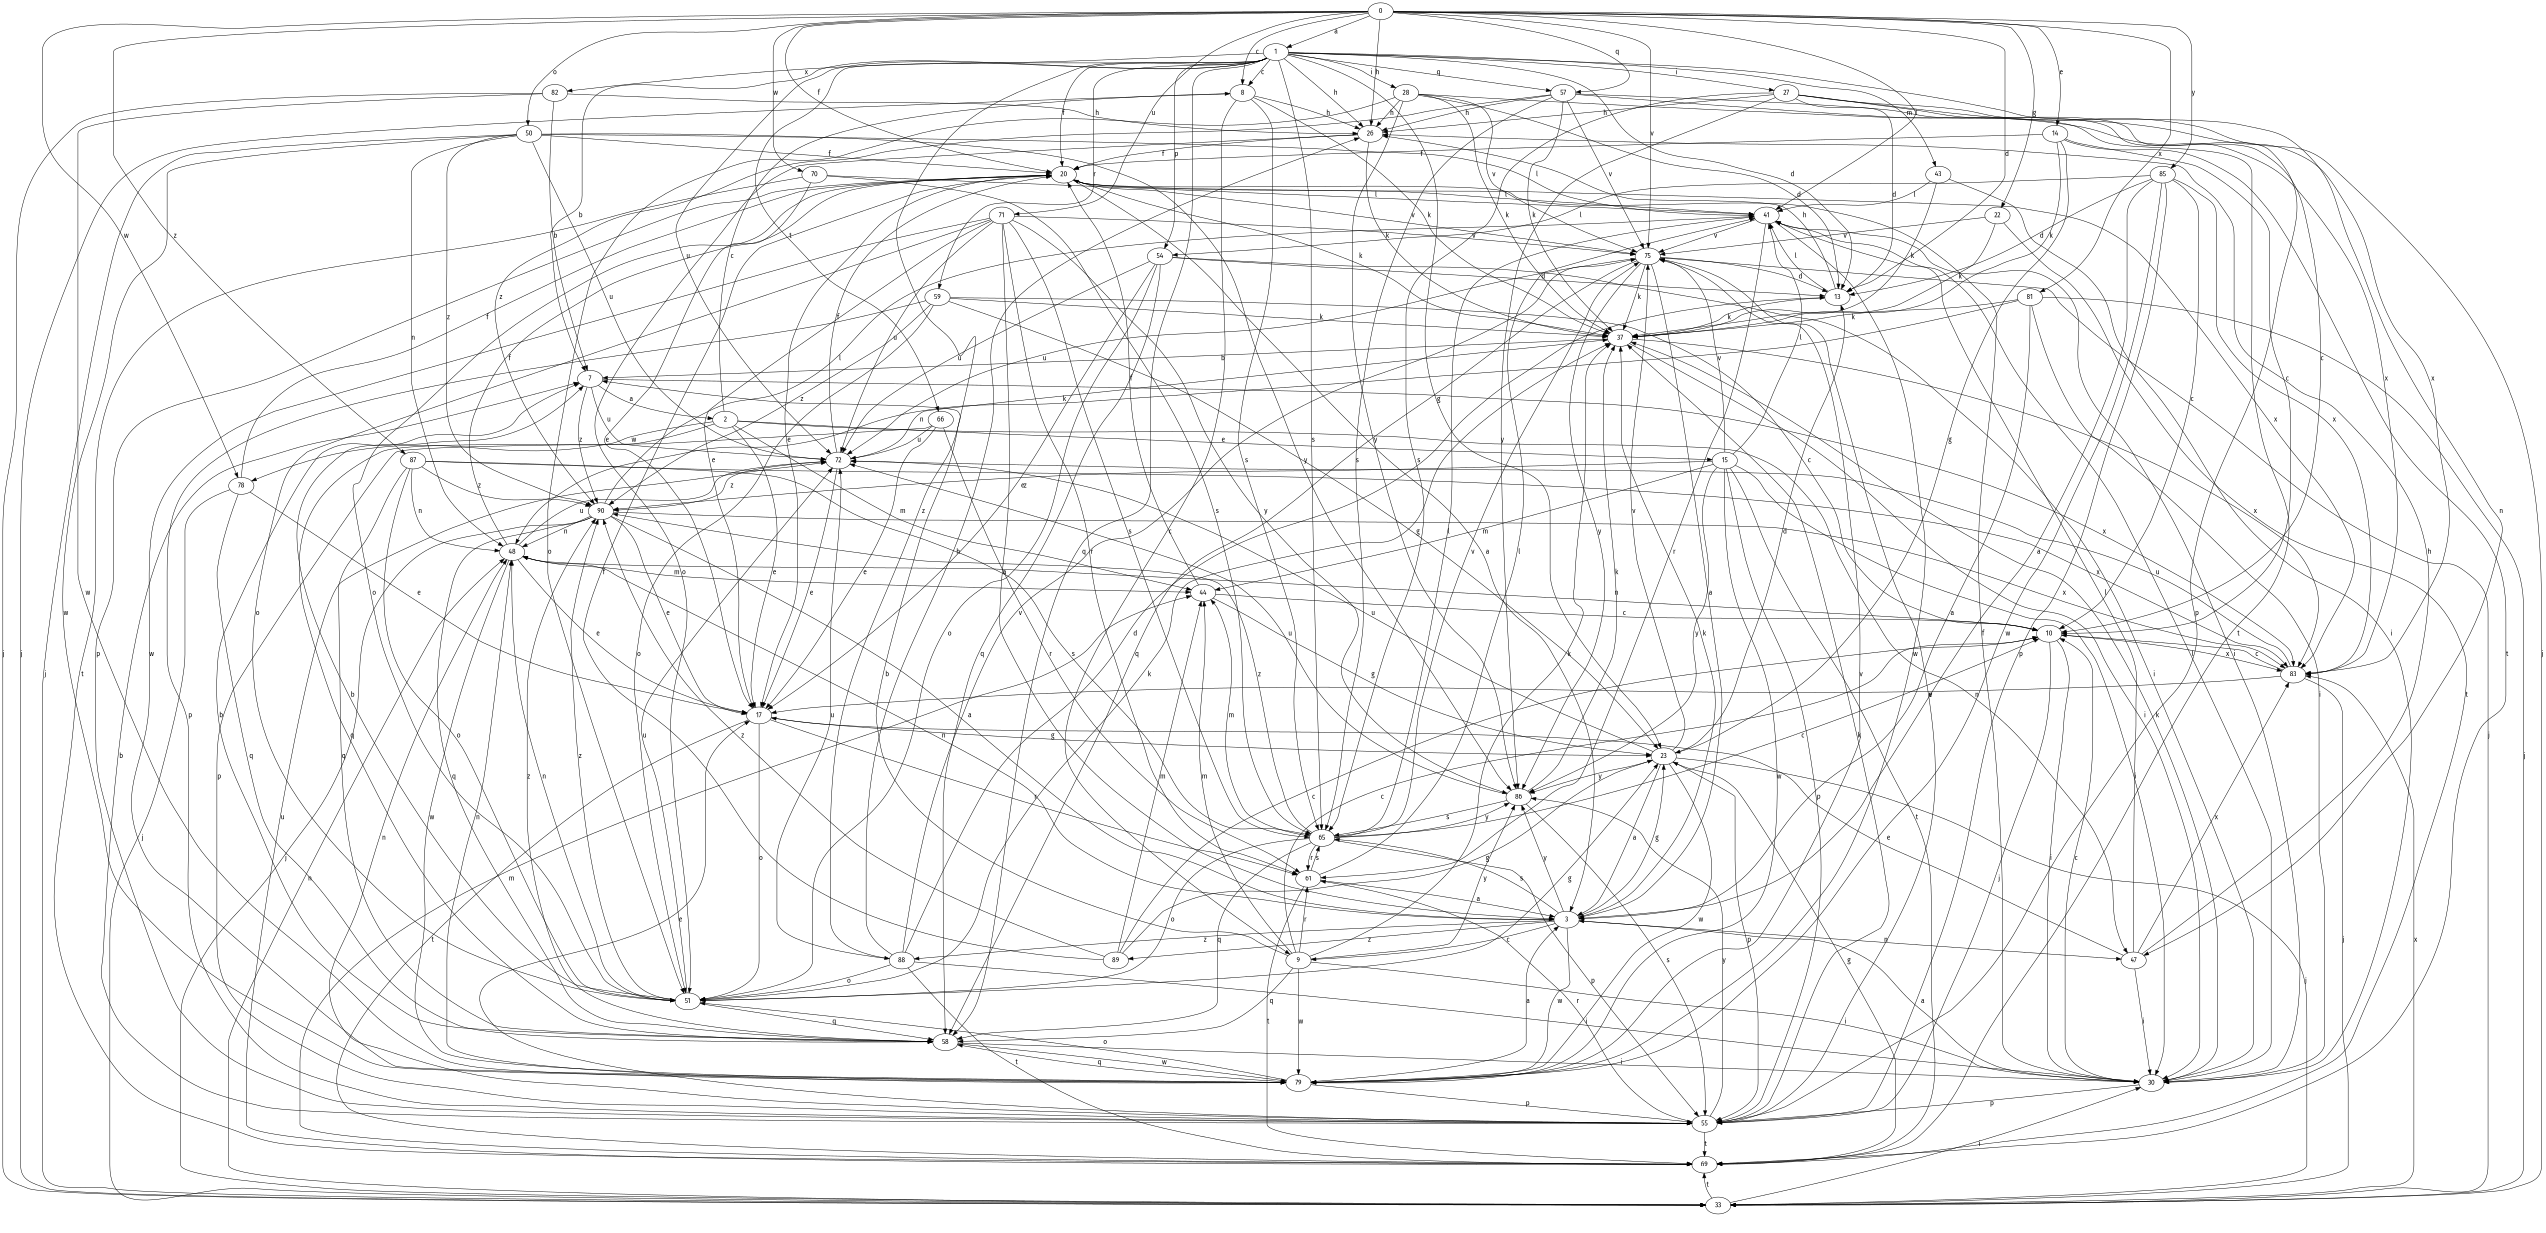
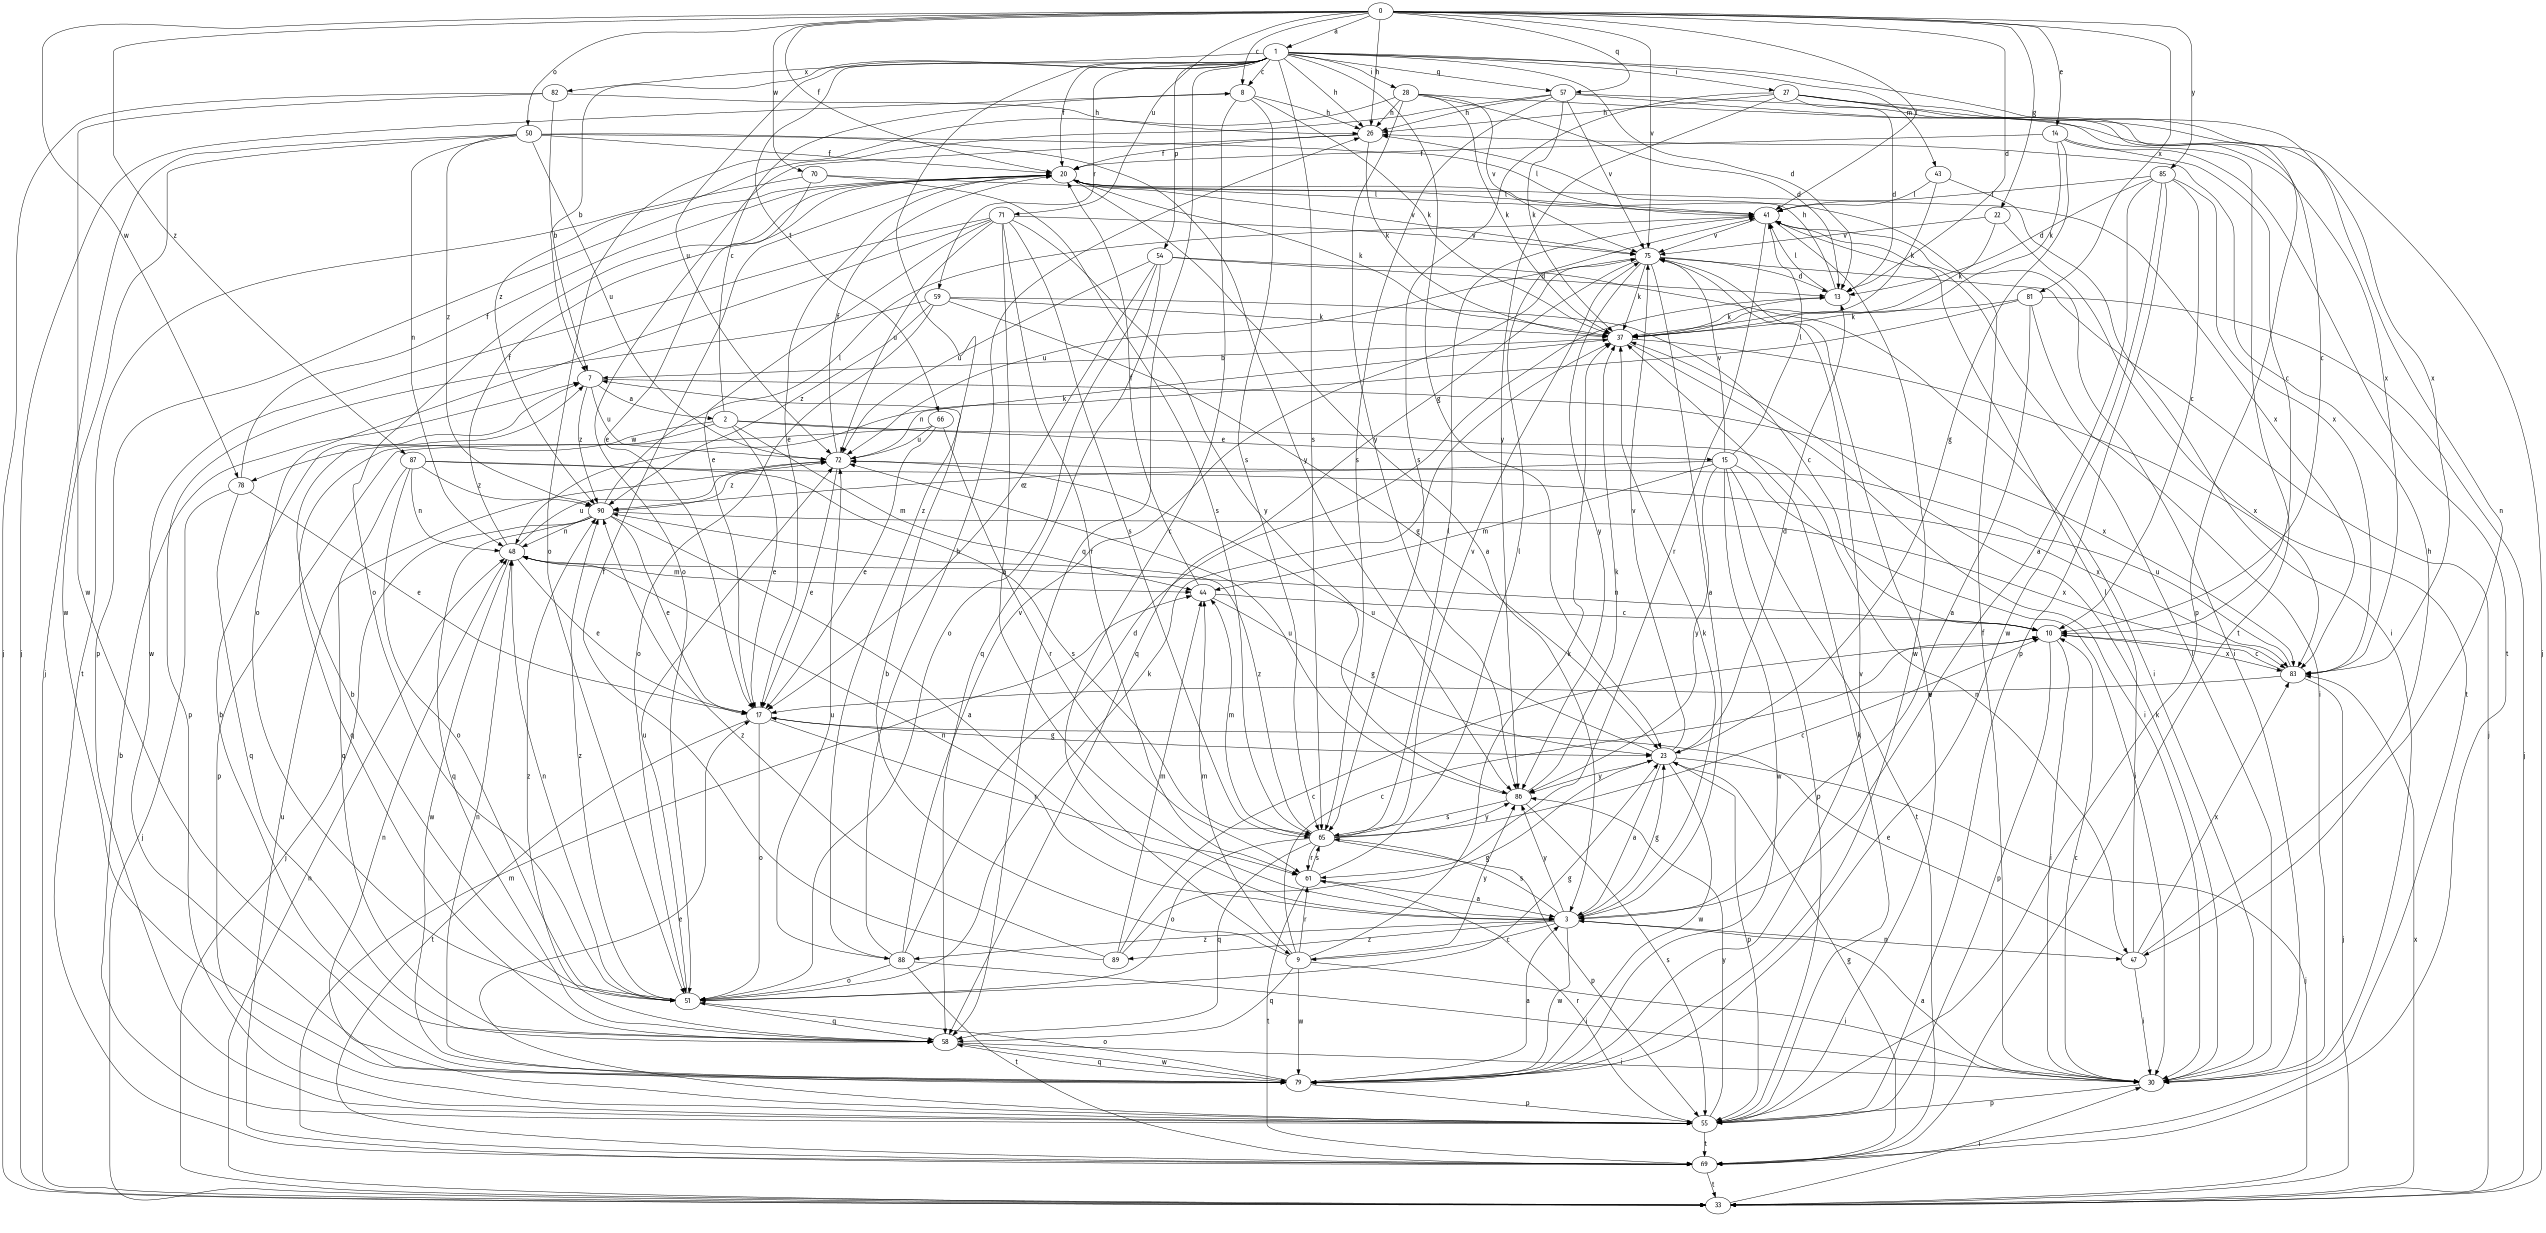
  strict digraph {
    fontname="Fira Sans"
    node [fontname="Fira Sans"]
    edge [fontname="Fira Sans"]
    0
    1
    8
    13
    14
    20
    22
    26
    41
    50
    57
    71
    75
    n14 [label=70]
    78
    81
    85
    87
    7
    23
    27
    28
    43
    47
    54
    58
    59
    65
    66
    72
    82
    88
    9
    37
    33
    10
    69
    17
    3
    83
    55
    51
    79
    30
    61
    48
    86
    90
    2
    44
    15
    89
    0 -> 1 [label=a]
    0 -> 8 [label=c]
    0 -> 13 [label=d]
    0 -> 14 [label=e]
    0 -> 20 [label=f]
    0 -> 22 [label=g]
    0 -> 26 [label=h]
    0 -> 41 [label=l]
    0 -> 50 [label=o]
    0 -> 57 [label=q]
    0 -> 71 [label=u]
    0 -> 75 [label=v]
    0 -> n14 [label=w]
    0 -> 78 [label=w]
    0 -> 81 [label=x]
    0 -> 85 [label=y]
    0 -> 87 [label=z]
    1 -> 8 [label=c]
    1 -> 13 [label=d]
    1 -> 20 [label=f]
    1 -> 26 [label=h]
    1 -> 57 [label=q]
    1 -> 7 [label=b]
    1 -> 23 [label=g]
    1 -> 27 [label=i]
    1 -> 28 [label=i]
    1 -> 43 [label=m]
    1 -> 47 [label=n]
    1 -> 54 [label=p]
    1 -> 58 [label=q]
    1 -> 59 [label=r]
    1 -> 65 [label=s]
    1 -> 66 [label=t]
    1 -> 72 [label=u]
    1 -> 82 [label=x]
    1 -> 88 [label=z]
    8 -> 26 [label=h]
    8 -> 65 [label=s]
    8 -> 9 [label=c]
    8 -> 37 [label=k]
    8 -> 33 [label=j]
    13 -> 26 [label=h]
    13 -> 41 [label=l]
    13 -> 37 [label=k]
    14 -> 20 [label=f]
    14 -> 23 [label=g]
    14 -> 37 [label=k]
    14 -> 10 [label=c]
    14 -> 69 [label=t]
    20 -> 41 [label=l]
    20 -> 75 [label=v]
    20 -> 37 [label=k]
    20 -> 17 [label=e]
    20 -> 3 [label=a]
    20 -> 83 [label=x]
    20 -> 55 [label=p]
    20 -> 51 [label=o]
    22 -> 75 [label=v]
    22 -> 37 [label=k]
    22 -> 69 [label=t]
    26 -> 20 [label=f]
    26 -> 37 [label=k]
    26 -> 51 [label=o]
    41 -> 75 [label=v]
    41 -> 79 [label=w]
    41 -> 30 [label=i]
    41 -> 61 [label=r]
    50 -> 20 [label=f]
    50 -> 41 [label=l]
    50 -> 72 [label=u]
    50 -> 33 [label=j]
    50 -> 79 [label=w]
    50 -> 48 [label=n]
    50 -> 86 [label=y]
    50 -> 90 [label=z]
    57 -> 26 [label=h]
    57 -> 75 [label=v]
    57 -> 65 [label=s]
    57 -> 37 [label=k]
    57 -> 10 [label=c]
    57 -> 69 [label=t]
    57 -> 90 [label=z]
    71 -> 75 [label=v]
    71 -> 65 [label=s]
    71 -> 72 [label=u]
    71 -> 17 [label=e]
    71 -> 3 [label=a]
    71 -> 51 [label=o]
    71 -> 79 [label=w]
    71 -> 61 [label=r]
    71 -> 86 [label=y]
    75 -> 13 [label=d]
    75 -> 58 [label=q]
    75 -> 72 [label=u]
    75 -> 37 [label=k]
    75 -> 33 [label=j]
    75 -> 3 [label=a]
    75 -> 86 [label=y]
    n14 -> 41 [label=l]
    n14 -> 65 [label=s]
    n14 -> 69 [label=t]
    n14 -> 17 [label=e]
    78 -> 20 [label=f]
    78 -> 58 [label=q]
    78 -> 33 [label=j]
    78 -> 17 [label=e]
    81 -> 37 [label=k]
    81 -> 33 [label=j]
    81 -> 3 [label=a]
    81 -> 30 [label=i]
    81 -> 48 [label=n]
    85 -> 13 [label=d]
-   85 -> 54 [label=l]
+   85 -> 41 [label=l]
    85 -> 10 [label=c]
    85 -> 3 [label=a]
    85 -> 83 [label=x]
    85 -> 55 [label=p]
    85 -> 79 [label=w]
    87 -> 58 [label=q]
    87 -> 65 [label=s]
    87 -> 83 [label=x]
    87 -> 51 [label=o]
    87 -> 48 [label=n]
    87 -> 90 [label=z]
    7 -> 72 [label=u]
    7 -> 83 [label=x]
    7 -> 90 [label=z]
    7 -> 2 [label=a]
    23 -> 13 [label=d]
    23 -> 75 [label=v]
    23 -> 72 [label=u]
    23 -> 33 [label=j]
    23 -> 3 [label=a]
    23 -> 55 [label=p]
    23 -> 79 [label=w]
    23 -> 86 [label=y]
    27 -> 13 [label=d]
    27 -> 26 [label=h]
    27 -> 65 [label=s]
    27 -> 33 [label=j]
    27 -> 83 [label=x]
    27 -> 55 [label=p]
    27 -> 86 [label=y]
    28 -> 13 [label=d]
    28 -> 26 [label=h]
    28 -> 75 [label=v]
    28 -> 37 [label=k]
    28 -> 83 [label=x]
    28 -> 51 [label=o]
    28 -> 86 [label=y]
    43 -> 41 [label=l]
    43 -> 37 [label=k]
    43 -> 30 [label=i]
    47 -> 26 [label=h]
    47 -> 41 [label=l]
    47 -> 17 [label=e]
    47 -> 83 [label=x]
    47 -> 30 [label=i]
    54 -> 13 [label=d]
    54 -> 58 [label=q]
    54 -> 72 [label=u]
    54 -> 17 [label=e]
    54 -> 51 [label=o]
    54 -> 30 [label=i]
    58 -> 7 [label=b]
    58 -> 79 [label=w]
    58 -> 30 [label=i]
    58 -> 90 [label=z]
    59 -> 23 [label=g]
    59 -> 37 [label=k]
    59 -> 10 [label=c]
    59 -> 55 [label=p]
    59 -> 51 [label=o]
    59 -> 90 [label=z]
    65 -> 41 [label=l]
    65 -> 75 [label=v]
    65 -> 58 [label=q]
    65 -> 10 [label=c]
    65 -> 55 [label=p]
    65 -> 51 [label=o]
    65 -> 61 [label=r]
    65 -> 86 [label=y]
    65 -> 90 [label=z]
    65 -> 44 [label=m]
    66 -> 72 [label=u]
    66 -> 17 [label=e]
    66 -> 55 [label=p]
    66 -> 61 [label=r]
    72 -> 20 [label=f]
    72 -> 37 [label=k]
    72 -> 17 [label=e]
    72 -> 90 [label=z]
    82 -> 26 [label=h]
    82 -> 7 [label=b]
    82 -> 33 [label=j]
    82 -> 79 [label=w]
    88 -> 13 [label=d]
    88 -> 26 [label=h]
    88 -> 75 [label=v]
    88 -> 72 [label=u]
    88 -> 69 [label=t]
    88 -> 51 [label=o]
    88 -> 30 [label=i]
    9 -> 7 [label=b]
    9 -> 58 [label=q]
    9 -> 37 [label=k]
    9 -> 10 [label=c]
    9 -> 79 [label=w]
    9 -> 30 [label=i]
    9 -> 61 [label=r]
    9 -> 86 [label=y]
    9 -> 44 [label=m]
    37 -> 7 [label=b]
    37 -> 83 [label=x]
    37 -> 30 [label=i]
-   33 -> 69 [label=t]
+   69 -> 33 [label=t]
    33 -> 83 [label=x]
    33 -> 30 [label=i]
    33 -> 48 [label=n]
    10 -> 83 [label=x]
-   10 -> 55 [label=j]
+   10 -> 55 [label=p]
    10 -> 30 [label=i]
    10 -> 48 [label=n]
    69 -> 23 [label=g]
    69 -> 72 [label=u]
    69 -> 44 [label=m]
    17 -> 23 [label=g]
    17 -> 69 [label=t]
    17 -> 51 [label=o]
    17 -> 61 [label=r]
    3 -> 23 [label=g]
    3 -> 47 [label=n]
    3 -> 65 [label=s]
    3 -> 88 [label=z]
    3 -> 9 [label=c]
    3 -> 37 [label=k]
    3 -> 79 [label=w]
    3 -> 48 [label=n]
    3 -> 86 [label=y]
    3 -> 89 [label=z]
    83 -> 72 [label=u]
    83 -> 33 [label=j]
    83 -> 10 [label=c]
    83 -> 17 [label=e]
    55 -> 75 [label=v]
    55 -> 7 [label=b]
    55 -> 37 [label=k]
    55 -> 69 [label=t]
    55 -> 17 [label=e]
    55 -> 61 [label=r]
    55 -> 48 [label=n]
    55 -> 86 [label=y]
    51 -> 7 [label=b]
    51 -> 23 [label=g]
    51 -> 58 [label=q]
    51 -> 72 [label=u]
    51 -> 37 [label=k]
    51 -> 48 [label=n]
    51 -> 90 [label=z]
    79 -> 75 [label=v]
    79 -> 58 [label=q]
    79 -> 3 [label=a]
    79 -> 55 [label=p]
    79 -> 51 [label=o]
    79 -> 48 [label=n]
    30 -> 20 [label=f]
    30 -> 41 [label=l]
    30 -> 37 [label=k]
    30 -> 10 [label=c]
    30 -> 3 [label=a]
    30 -> 55 [label=p]
    61 -> 41 [label=l]
    61 -> 65 [label=s]
    61 -> 69 [label=t]
    61 -> 3 [label=a]
    48 -> 20 [label=f]
    48 -> 72 [label=u]
    48 -> 17 [label=e]
    48 -> 79 [label=w]
    48 -> 44 [label=m]
    86 -> 65 [label=s]
    86 -> 72 [label=u]
    86 -> 37 [label=k]
    86 -> 55 [label=s]
    90 -> 41 [label=l]
    90 -> 58 [label=q]
    90 -> 33 [label=j]
    90 -> 17 [label=e]
    90 -> 3 [label=a]
    90 -> 83 [label=x]
    90 -> 48 [label=n]
    2 -> 8 [label=c]
    2 -> 78 [label=w]
    2 -> 47 [label=n]
    2 -> 58 [label=q]
    2 -> 17 [label=e]
    2 -> 44 [label=m]
    2 -> 15 [label=e]
    44 -> 20 [label=f]
    44 -> 23 [label=g]
    44 -> 10 [label=c]
    15 -> 41 [label=l]
    15 -> 75 [label=v]
    15 -> 69 [label=t]
    15 -> 55 [label=p]
    15 -> 79 [label=w]
    15 -> 30 [label=i]
    15 -> 86 [label=y]
    15 -> 90 [label=z]
    15 -> 44 [label=m]
    89 -> 20 [label=f]
    89 -> 23 [label=g]
    89 -> 10 [label=c]
    89 -> 90 [label=z]
    89 -> 44 [label=m]
  }
